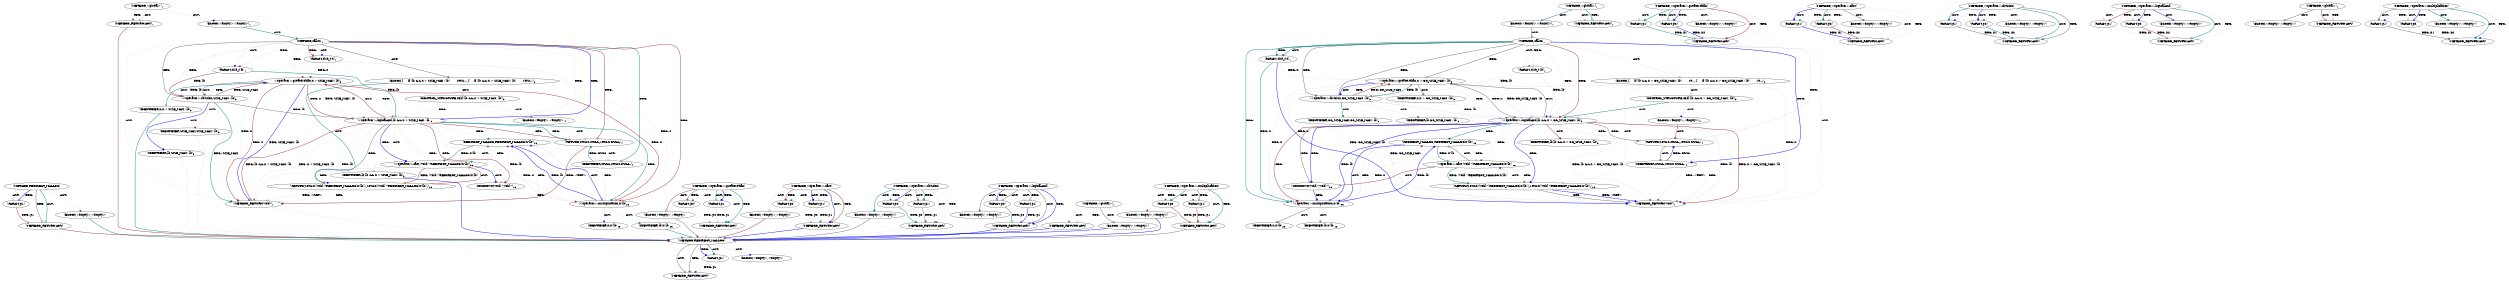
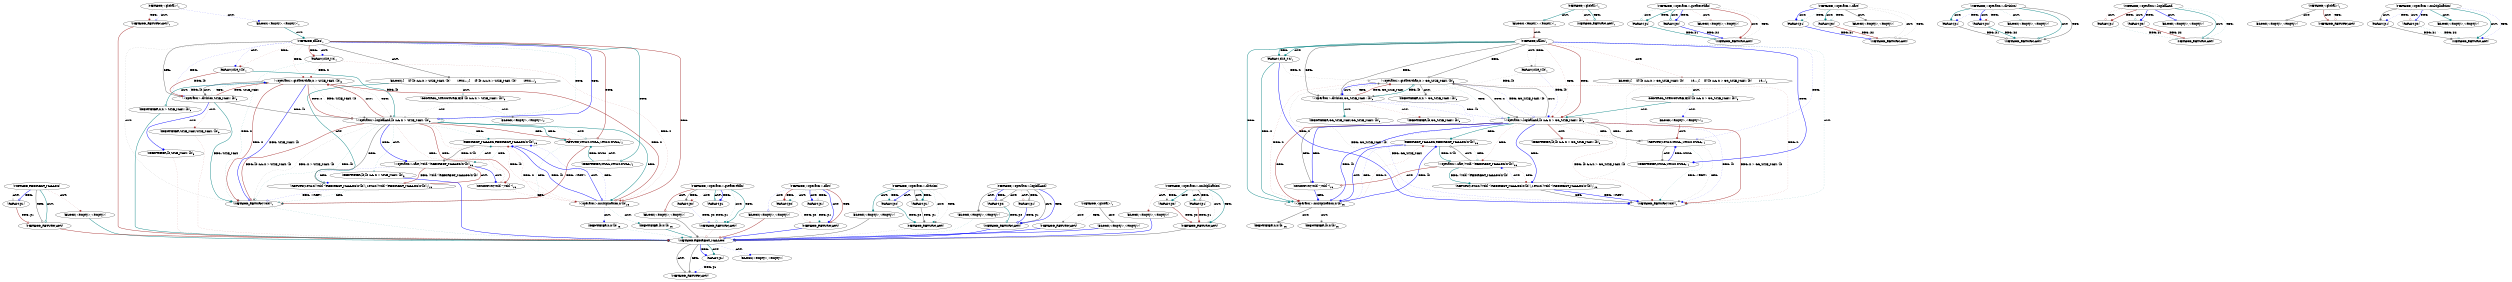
  digraph {
    edge [arrowhead=dot color=teal style=bold]
    n1 [label=<(METHOD,REDIRECT_MALLOC)>]
    n2 [label=<(PARAM,p1)>]
    n3 [label=<(BLOCK,&lt;empty&gt;,&lt;empty&gt;)>]
    n4 [label=<(METHOD_RETURN,ANY)>]
    n5 [label=<(METHOD,REDIRECT_MALLOC)>]
    n6 [label=<(PARAM,p1)>]
    n7 [label=<(BLOCK,&lt;empty&gt;,&lt;empty&gt;)>]
    n8 [label=<(METHOD_RETURN,ANY)>]
    n9 [label=<(METHOD,&lt;global&gt;)<SUB>1</SUB>>]
    n10 [label=<(BLOCK,&lt;empty&gt;,&lt;empty&gt;)<SUB>1</SUB>>]
    n11 [label=<(METHOD_RETURN,ANY)<SUB>1</SUB>>]
    n12 [label=<(METHOD,calloc)<SUB>1</SUB>>]
    n13 [label=<(PARAM,size_t n)<SUB>1</SUB>>]
    n14 [label=<(PARAM,size_t lb)<SUB>1</SUB>>]
    n15 [label=<(BLOCK,{     if (lb &amp;&amp; n &gt; SIZE_MAX / lb)        retur...,{     if (lb &amp;&amp; n &gt; SIZE_MAX / lb)        retur...)<SUB>2</SUB>>]
    n16 [label=<(&lt;operator&gt;.logicalAnd,lb &amp;&amp; n &gt; SIZE_MAX / lb)<SUB>3</SUB>>]
    n17 [label=<(&lt;operator&gt;.greaterThan,n &gt; SIZE_MAX / lb)<SUB>3</SUB>>]
    n18 [label=<(&lt;operator&gt;.division,SIZE_MAX / lb)<SUB>3</SUB>>]
    n19 [label=<(RETURN,return NULL;,return NULL;)<SUB>4</SUB>>]
    n20 [label=<(IDENTIFIER,NULL,return NULL;)<SUB>4</SUB>>]
    n21 [label=<(&lt;operator&gt;.multiplication,n*lb)<SUB>26</SUB>>]
    n22 [label=<(METHOD_RETURN,void*)<SUB>1</SUB>>]
    n23 [label=<(CONTROL_STRUCTURE,IF,if (lb &amp;&amp; n &gt; SIZE_MAX / lb))<SUB>3</SUB>>]
    n24 [label=<(RETURN,return((void *)REDIRECT_MALLOC(n*lb));,return((void *)REDIRECT_MALLOC(n*lb));)<SUB>26</SUB>>]
    n25 [label=<(IDENTIFIER,lb,lb &amp;&amp; n &gt; SIZE_MAX / lb)<SUB>3</SUB>>]
    n26 [label=<(&lt;operator&gt;.cast,(void *)REDIRECT_MALLOC(n*lb))<SUB>26</SUB>>]
    n27 [label=<(UNKNOWN,void *,void *)<SUB>26</SUB>>]
    n28 [label=<(REDIRECT_MALLOC,REDIRECT_MALLOC(n*lb))<SUB>26</SUB>>]
    n29 [label=<(IDENTIFIER,n,n &gt; SIZE_MAX / lb)<SUB>3</SUB>>]
    n30 [label=<(IDENTIFIER,SIZE_MAX,SIZE_MAX / lb)<SUB>3</SUB>>]
    n31 [label=<(IDENTIFIER,lb,SIZE_MAX / lb)<SUB>3</SUB>>]
    n32 [label=<(IDENTIFIER,n,n*lb)<SUB>26</SUB>>]
    n33 [label=<(IDENTIFIER,lb,n*lb)<SUB>26</SUB>>]
    n34 [label=<(BLOCK,&lt;empty&gt;,&lt;empty&gt;)<SUB>4</SUB>>]
    n35 [label=<(METHOD,&lt;operator&gt;.greaterThan)>]
    n36 [label=<(PARAM,p1)>]
    n37 [label=<(PARAM,p2)>]
    n38 [label=<(BLOCK,&lt;empty&gt;,&lt;empty&gt;)>]
    n39 [label=<(METHOD_RETURN,ANY)>]
    n40 [label=<(METHOD,&lt;operator&gt;.cast)>]
    n41 [label=<(PARAM,p1)>]
    n42 [label=<(PARAM,p2)>]
    n43 [label=<(BLOCK,&lt;empty&gt;,&lt;empty&gt;)>]
    n44 [label=<(METHOD_RETURN,ANY)>]
    n45 [label=<(METHOD,&lt;operator&gt;.division)>]
    n46 [label=<(PARAM,p1)>]
    n47 [label=<(PARAM,p2)>]
    n48 [label=<(BLOCK,&lt;empty&gt;,&lt;empty&gt;)>]
    n49 [label=<(METHOD_RETURN,ANY)>]
    n50 [label=<(METHOD,&lt;operator&gt;.logicalAnd)>]
    n51 [label=<(PARAM,p1)>]
    n52 [label=<(PARAM,p2)>]
    n53 [label=<(BLOCK,&lt;empty&gt;,&lt;empty&gt;)>]
    n54 [label=<(METHOD_RETURN,ANY)>]
    n55 [label=<(METHOD,&lt;global&gt;)<SUB>1</SUB>>]
    n56 [label=<(BLOCK,&lt;empty&gt;,&lt;empty&gt;)>]
    n57 [label=<(METHOD_RETURN,ANY)>]
    n58 [label=<(METHOD,&lt;operator&gt;.multiplication)>]
    n59 [label=<(PARAM,p1)>]
    n60 [label=<(PARAM,p2)>]
    n61 [label=<(BLOCK,&lt;empty&gt;,&lt;empty&gt;)>]
    n62 [label=<(METHOD_RETURN,ANY)>]
    n63 [label=<(METHOD,&lt;global&gt;)<SUB>1</SUB>>]
    n64 [label=<(BLOCK,&lt;empty&gt;,&lt;empty&gt;)<SUB>1</SUB>>]
    n65 [label=<(METHOD_RETURN,ANY)<SUB>1</SUB>>]
    n66 [label=<(METHOD,calloc)<SUB>1</SUB>>]
    n67 [label=<(PARAM,size_t n)<SUB>1</SUB>>]
    n68 [label=<(PARAM,size_t lb)<SUB>1</SUB>>]
    n69 [label=<(BLOCK,{     if (lb &amp;&amp; n &gt; GC_SIZE_MAX / lb)        re...,{     if (lb &amp;&amp; n &gt; GC_SIZE_MAX / lb)        re...)<SUB>2</SUB>>]
    n70 [label=<(&lt;operator&gt;.logicalAnd,lb &amp;&amp; n &gt; GC_SIZE_MAX / lb)<SUB>3</SUB>>]
    n71 [label=<(&lt;operator&gt;.greaterThan,n &gt; GC_SIZE_MAX / lb)<SUB>3</SUB>>]
    n72 [label=<(&lt;operator&gt;.division,GC_SIZE_MAX / lb)<SUB>3</SUB>>]
    n73 [label=<(RETURN,return NULL;,return NULL;)<SUB>4</SUB>>]
    n74 [label=<(IDENTIFIER,NULL,return NULL;)<SUB>4</SUB>>]
    n75 [label=<(&lt;operator&gt;.multiplication,n*lb)<SUB>26</SUB>>]
    n76 [label=<(METHOD_RETURN,void*)<SUB>1</SUB>>]
    n77 [label=<(CONTROL_STRUCTURE,IF,if (lb &amp;&amp; n &gt; GC_SIZE_MAX / lb))<SUB>3</SUB>>]
    n78 [label=<(RETURN,return((void *)REDIRECT_MALLOC(n*lb));,return((void *)REDIRECT_MALLOC(n*lb));)<SUB>26</SUB>>]
    n79 [label=<(IDENTIFIER,lb,lb &amp;&amp; n &gt; GC_SIZE_MAX / lb)<SUB>3</SUB>>]
    n80 [label=<(&lt;operator&gt;.cast,(void *)REDIRECT_MALLOC(n*lb))<SUB>26</SUB>>]
    n81 [label=<(UNKNOWN,void *,void *)<SUB>26</SUB>>]
    n82 [label=<(REDIRECT_MALLOC,REDIRECT_MALLOC(n*lb))<SUB>26</SUB>>]
    n83 [label=<(IDENTIFIER,n,n &gt; GC_SIZE_MAX / lb)<SUB>3</SUB>>]
    n84 [label=<(IDENTIFIER,GC_SIZE_MAX,GC_SIZE_MAX / lb)<SUB>3</SUB>>]
    n85 [label=<(IDENTIFIER,lb,GC_SIZE_MAX / lb)<SUB>3</SUB>>]
    n86 [label=<(IDENTIFIER,n,n*lb)<SUB>26</SUB>>]
    n87 [label=<(IDENTIFIER,lb,n*lb)<SUB>26</SUB>>]
    n88 [label=<(BLOCK,&lt;empty&gt;,&lt;empty&gt;)<SUB>4</SUB>>]
    n89 [label=<(METHOD,&lt;operator&gt;.greaterThan)>]
    n90 [label=<(PARAM,p1)>]
    n91 [label=<(PARAM,p2)>]
    n92 [label=<(BLOCK,&lt;empty&gt;,&lt;empty&gt;)>]
    n93 [label=<(METHOD_RETURN,ANY)>]
    n94 [label=<(METHOD,&lt;operator&gt;.cast)>]
    n95 [label=<(PARAM,p1)>]
    n96 [label=<(PARAM,p2)>]
    n97 [label=<(BLOCK,&lt;empty&gt;,&lt;empty&gt;)>]
    n98 [label=<(METHOD_RETURN,ANY)>]
    n99 [label=<(METHOD,&lt;operator&gt;.division)>]
    n100 [label=<(PARAM,p1)>]
    n101 [label=<(PARAM,p2)>]
    n102 [label=<(BLOCK,&lt;empty&gt;,&lt;empty&gt;)>]
    n103 [label=<(METHOD_RETURN,ANY)>]
    n104 [label=<(METHOD,&lt;operator&gt;.logicalAnd)>]
    n105 [label=<(PARAM,p1)>]
    n106 [label=<(PARAM,p2)>]
    n107 [label=<(BLOCK,&lt;empty&gt;,&lt;empty&gt;)>]
    n108 [label=<(METHOD_RETURN,ANY)>]
    n109 [label=<(METHOD,&lt;global&gt;)<SUB>1</SUB>>]
    n110 [label=<(BLOCK,&lt;empty&gt;,&lt;empty&gt;)>]
    n111 [label=<(METHOD_RETURN,ANY)>]
    n112 [label=<(METHOD,&lt;operator&gt;.multiplication)>]
    n113 [label=<(PARAM,p1)>]
    n114 [label=<(PARAM,p2)>]
    n115 [label=<(BLOCK,&lt;empty&gt;,&lt;empty&gt;)>]
    n116 [label=<(METHOD_RETURN,ANY)>]
    n1 -> n2 [arrowhead=odot color=gray40 label="AST: " style=dotted]
    n1 -> n2 [arrowhead=odot color=blue label="DDG: "]
    n1 -> n3 [color=brown label="AST: " style=dotted]
    n1 -> n4 [arrowhead=odot label="AST: "]
    n1 -> n4 [arrowhead=odot color=gray40 label="CFG: "]
    n2 -> n4 [arrowhead=odot color=brown label="DDG: p1"]
    n3 -> n5
    n4 -> n5 [arrowhead=odot color=brown]
    n5 -> n6 [label="AST: "]
    n5 -> n6 [color=blue label="DDG: "]
    n5 -> n7 [color=blue label="AST: " style=dotted]
    n5 -> n8 [arrowhead=odot color=gray40 label="AST: "]
    n5 -> n8 [color=gray40 label="CFG: "]
    n6 -> n8 [color=blue label="DDG: p1" style=dotted]
    n9 -> n10 [color=blue label="AST: " style=dotted]
    n9 -> n11 [arrowhead=odot color=blue label="AST: " style=dotted]
    n9 -> n11 [color=brown label="CFG: " style=dotted]
    n10 -> n12 [label="AST: "]
    n11 -> n5 [arrowhead=odot color=brown]
    n12 -> n13 [color=blue label="AST: " style=dotted]
    n12 -> n13 [color=brown label="DDG: "]
    n12 -> n14 [color=blue label="AST: " style=dotted]
    n12 -> n14 [color=brown label="DDG: " style=dotted]
    n12 -> n15 [color=gray40 label="AST: "]
    n12 -> n16 [arrowhead=odot color=blue label="CFG: "]
    n12 -> n16 [arrowhead=odot label="DDG: " style=dotted]
    n12 -> n17 [color=brown label="DDG: " style=dotted]
    n12 -> n18 [arrowhead=odot color=gray40 label="CFG: "]
    n12 -> n18 [arrowhead=odot color=blue label="DDG: " style=dotted]
    n12 -> n19 [arrowhead=odot color=brown label="DDG: "]
    n12 -> n20 [arrowhead=odot label="DDG: "]
    n12 -> n21 [arrowhead=odot color=brown label="DDG: "]
    n12 -> n22 [color=gray40 label="AST: " style=dotted]
    n13 -> n17 [color=brown label="DDG: n" style=dotted]
    n13 -> n21 [color=brown label="DDG: n" style=dotted]
    n13 -> n22 [arrowhead=odot label="DDG: n" style=dotted]
    n14 -> n16 [arrowhead=odot label="DDG: lb"]
    n14 -> n18 [color=brown label="DDG: lb"]
    n15 -> n23 [arrowhead=odot label="AST: " style=dotted]
    n15 -> n24 [arrowhead=odot label="AST: "]
    n16 -> n17 [color=brown label="AST: "]
    n16 -> n19 [arrowhead=odot color=brown label="CFG: "]
    n16 -> n19 [label="CDG: "]
    n16 -> n21 [arrowhead=odot color=brown label="DDG: lb" style=dotted]
    n16 -> n21 [label="CDG: "]
    n16 -> n22 [arrowhead=odot label="DDG: lb" style=dotted]
    n16 -> n22 [color=gray40 label="DDG: n &gt; SIZE_MAX / lb" style=dotted]
    n16 -> n22 [arrowhead=odot color=brown label="DDG: lb &amp;&amp; n &gt; SIZE_MAX / lb"]
    n16 -> n24 [arrowhead=odot color=gray40 label="CDG: "]
    n16 -> n25 [arrowhead=odot label="AST: " style=dotted]
    n16 -> n26 [color=blue label="CDG: "]
    n16 -> n27 [color=brown label="CFG: "]
    n16 -> n27 [arrowhead=odot color=brown label="CDG: " style=dotted]
    n16 -> n28 [label="CDG: " style=dotted]
    n17 -> n16 [color=gray40 label="CFG: " style=dotted]
    n17 -> n16 [arrowhead=odot color=brown label="DDG: n"]
    n17 -> n16 [color=gray40 label="DDG: SIZE_MAX / lb" style=dotted]
    n17 -> n18 [color=gray40 label="AST: "]
    n17 -> n21 [arrowhead=odot color=brown label="DDG: n"]
    n17 -> n22 [color=brown label="DDG: n"]
    n17 -> n22 [arrowhead=odot color=blue label="DDG: SIZE_MAX / lb"]
    n17 -> n29 [arrowhead=odot label="AST: "]
    n18 -> n16 [arrowhead=odot color=gray40 label="DDG: lb"]
    n18 -> n17 [label="CFG: " style=dotted]
    n18 -> n17 [arrowhead=odot color=brown label="DDG: SIZE_MAX"]
    n18 -> n17 [color=blue label="DDG: lb" style=dotted]
    n18 -> n22 [label="DDG: SIZE_MAX"]
    n18 -> n30 [color=brown label="AST: " style=dotted]
    n18 -> n31 [color=blue label="AST: "]
    n19 -> n20 [arrowhead=odot color=gray40 label="AST: " style=dotted]
    n19 -> n22 [label="CFG: " style=dotted]
    n19 -> n22 [arrowhead=odot color=brown label="DDG: &lt;RET&gt;"]
    n20 -> n19 [label="DDG: NULL"]
    n21 -> n28 [color=blue label="CFG: " style=dotted]
    n21 -> n28 [color=brown label="DDG: n" style=dotted]
    n21 -> n28 [color=blue label="DDG: lb"]
    n21 -> n32 [color=blue label="AST: " style=dotted]
    n21 -> n33 [label="AST: " style=dotted]
    n22 -> n5 [arrowhead=odot style=dotted]
-   n23 -> n16 [arrowhead=odot color=gray40 label="DDG: " style=dotted]
+   n23 -> n16 [arrowhead=odot color=gray40 label="AST: " style=dotted]
    n23 -> n34 [color=gray40 label="AST: " style=dotted]
    n24 -> n22 [arrowhead=odot label="CFG: " style=dotted]
    n24 -> n22 [arrowhead=odot color=blue label="DDG: &lt;RET&gt;" style=dotted]
    n24 -> n26 [arrowhead=odot color=brown label="AST: "]
    n25 -> n5 [arrowhead=odot color=blue]
    n26 -> n24 [color=blue label="CFG: " style=dotted]
    n26 -> n24 [arrowhead=odot color=brown label="DDG: (void *)REDIRECT_MALLOC(n*lb)"]
    n26 -> n27 [color=blue label="AST: "]
    n26 -> n28 [label="AST: " style=dotted]
    n27 -> n21 [color=brown label="CFG: " style=dotted]
    n28 -> n21 [arrowhead=odot color=blue label="AST: "]
    n28 -> n26 [label="CFG: " style=dotted]
    n28 -> n26 [color=gray40 label="DDG: n*lb"]
    n29 -> n5 [arrowhead=odot]
    n30 -> n5 [color=brown style=dotted]
    n31 -> n5 [arrowhead=odot color=brown style=dotted]
    n32 -> n5 [style=dotted]
    n33 -> n5 [arrowhead=odot]
    n34 -> n19 [arrowhead=odot label="AST: " style=dotted]
    n35 -> n36 [arrowhead=odot label="AST: "]
    n35 -> n36 [color=blue label="DDG: "]
    n35 -> n37 [color=brown label="AST: " style=dotted]
    n35 -> n37 [color=gray40 label="DDG: "]
    n35 -> n38 [arrowhead=odot color=brown label="AST: "]
    n35 -> n39 [label="AST: " style=dotted]
    n35 -> n39 [label="CFG: "]
    n36 -> n39 [arrowhead=odot label="DDG: p1" style=dotted]
    n37 -> n39 [arrowhead=odot color=blue label="DDG: p2" style=dotted]
    n38 -> n5 [color=gray40]
    n39 -> n5 [arrowhead=odot color=brown style=dotted]
    n40 -> n41 [color=blue label="AST: "]
    n40 -> n41 [arrowhead=odot color=gray40 label="DDG: " style=dotted]
    n40 -> n42 [label="AST: " style=dotted]
    n40 -> n42 [color=brown label="DDG: "]
    n40 -> n43 [arrowhead=odot color=blue label="AST: " style=dotted]
    n40 -> n44 [color=blue label="AST: "]
    n40 -> n44 [arrowhead=odot color=brown label="CFG: "]
    n41 -> n44 [label="DDG: p1" style=dotted]
    n42 -> n44 [arrowhead=odot color=brown label="DDG: p2" style=dotted]
    n43 -> n5 [arrowhead=odot color=brown]
    n44 -> n5 [arrowhead=odot color=blue]
    n45 -> n46 [color=gray40 label="AST: "]
    n45 -> n46 [label="DDG: "]
    n45 -> n47 [arrowhead=odot color=blue label="AST: "]
    n45 -> n47 [label="DDG: " style=dotted]
    n45 -> n48 [label="AST: "]
    n45 -> n49 [label="AST: " style=dotted]
    n45 -> n49 [color=gray40 label="CFG: " style=dotted]
    n46 -> n49 [color=gray40 label="DDG: p1"]
    n47 -> n49 [label="DDG: p2"]
    n48 -> n5 [color=gray40]
    n49 -> n5 [color=gray40 style=dotted]
    n50 -> n51 [arrowhead=odot color=brown label="AST: " style=dotted]
    n50 -> n51 [arrowhead=odot color=gray40 label="DDG: "]
    n50 -> n52 [arrowhead=odot color=gray40 label="AST: "]
    n50 -> n52 [arrowhead=odot color=blue label="DDG: "]
    n50 -> n53 [color=gray40 label="AST: "]
    n50 -> n54 [color=gray40 label="AST: "]
    n50 -> n54 [color=blue label="CFG: "]
    n51 -> n54 [arrowhead=odot color=blue label="DDG: p1"]
    n52 -> n54 [arrowhead=odot label="DDG: p2"]
    n53 -> n5 [style=dotted]
    n54 -> n5 [color=blue]
    n55 -> n56 [arrowhead=odot color=gray40 label="AST: "]
    n55 -> n57 [color=gray40 label="AST: " style=dotted]
    n55 -> n57 [arrowhead=odot color=gray40 label="CFG: " style=dotted]
    n56 -> n5 [color=blue]
    n57 -> n5 [arrowhead=odot color=blue]
    n58 -> n59 [label="AST: " style=dotted]
    n58 -> n59 [arrowhead=odot color=gray40 label="DDG: "]
    n58 -> n60 [label="AST: "]
    n58 -> n60 [color=gray40 label="DDG: " style=dotted]
    n58 -> n61 [color=brown label="AST: " style=dotted]
    n58 -> n62 [arrowhead=odot color=gray40 label="AST: " style=dotted]
    n58 -> n62 [label="CFG: "]
    n59 -> n62 [color=brown label="DDG: p1"]
    n60 -> n62 [arrowhead=odot color=brown label="DDG: p2"]
    n61 -> n5 [arrowhead=odot color=blue]
    n62 -> n5 [color=gray40]
    n63 -> n64 [arrowhead=odot label="AST: "]
    n63 -> n65 [arrowhead=odot color=brown label="AST: " style=dotted]
    n63 -> n65 [arrowhead=odot label="CFG: "]
    n64 -> n66 [arrowhead=odot color=brown label="AST: "]
    n66 -> n67 [label="AST: "]
    n66 -> n67 [label="DDG: "]
    n66 -> n68 [color=gray40 label="AST: " style=dotted]
    n66 -> n68 [arrowhead=odot color=gray40 label="DDG: " style=dotted]
    n66 -> n69 [arrowhead=odot color=brown label="AST: " style=dotted]
    n66 -> n70 [color=brown label="CFG: " style=dotted]
    n66 -> n70 [color=brown label="DDG: "]
    n66 -> n71 [arrowhead=odot color=gray40 label="DDG: "]
    n66 -> n72 [color=gray40 label="CFG: "]
    n66 -> n72 [arrowhead=odot color=gray40 label="DDG: "]
    n66 -> n73 [arrowhead=odot color=blue label="DDG: " style=dotted]
    n66 -> n74 [color=blue label="DDG: "]
    n66 -> n75 [label="DDG: "]
    n66 -> n76 [label="AST: " style=dotted]
    n67 -> n71 [arrowhead=odot color=gray40 label="DDG: n" style=dotted]
    n67 -> n75 [label="DDG: n"]
    n67 -> n76 [color=blue label="DDG: n"]
    n68 -> n70 [color=blue label="DDG: lb" style=dotted]
    n68 -> n72 [color=gray40 label="DDG: lb" style=dotted]
    n69 -> n77 [arrowhead=odot label="AST: " style=dotted]
    n69 -> n78 [arrowhead=odot color=gray40 label="AST: " style=dotted]
    n70 -> n71 [color=gray40 label="AST: "]
    n70 -> n73 [arrowhead=odot color=gray40 label="CFG: " style=dotted]
    n70 -> n73 [color=gray40 label="CDG: "]
    n70 -> n75 [arrowhead=odot color=blue label="DDG: lb"]
    n70 -> n75 [color=brown label="CDG: "]
    n70 -> n76 [color=blue label="DDG: lb" style=dotted]
    n70 -> n76 [color=brown label="DDG: n &gt; GC_SIZE_MAX / lb"]
    n70 -> n76 [color=brown label="DDG: lb &amp;&amp; n &gt; GC_SIZE_MAX / lb" style=dotted]
    n70 -> n78 [color=blue label="CDG: "]
    n70 -> n79 [color=brown label="AST: "]
    n70 -> n80 [color=brown label="CDG: " style=dotted]
    n70 -> n81 [arrowhead=odot color=gray40 label="CFG: "]
    n70 -> n81 [color=blue label="CDG: "]
    n70 -> n82 [label="CDG: "]
    n71 -> n70 [label="CFG: " style=dotted]
    n71 -> n70 [color=gray40 label="DDG: n"]
    n71 -> n70 [arrowhead=odot color=blue label="DDG: GC_SIZE_MAX / lb" style=dotted]
    n71 -> n72 [color=blue label="AST: "]
    n71 -> n75 [color=brown label="DDG: n" style=dotted]
    n71 -> n76 [arrowhead=odot color=brown label="DDG: n" style=dotted]
    n71 -> n76 [arrowhead=odot color=gray40 label="DDG: GC_SIZE_MAX / lb" style=dotted]
    n71 -> n83 [color=gray40 label="AST: "]
    n72 -> n70 [arrowhead=odot color=blue label="DDG: lb" style=dotted]
    n72 -> n71 [color=gray40 label="CFG: " style=dotted]
    n72 -> n71 [color=brown label="DDG: GC_SIZE_MAX"]
    n72 -> n71 [arrowhead=odot label="DDG: lb"]
    n72 -> n76 [color=blue label="DDG: GC_SIZE_MAX" style=dotted]
    n72 -> n84 [label="AST: "]
    n72 -> n85 [color=brown label="AST: " style=dotted]
    n73 -> n74 [color=gray40 label="AST: "]
    n73 -> n76 [color=gray40 label="CFG: " style=dotted]
    n73 -> n76 [label="DDG: &lt;RET&gt;" style=dotted]
    n74 -> n73 [color=blue label="DDG: NULL"]
    n75 -> n82 [arrowhead=odot color=blue label="CFG: " style=dotted]
    n75 -> n82 [color=brown label="DDG: n" style=dotted]
    n75 -> n82 [color=blue label="DDG: lb"]
    n75 -> n86 [color=gray40 label="AST: "]
    n75 -> n87 [color=gray40 label="AST: " style=dotted]
    n77 -> n70 [label="AST: "]
    n77 -> n88 [color=blue label="AST: " style=dotted]
    n78 -> n76 [color=gray40 label="CFG: "]
    n78 -> n76 [color=blue label="DDG: &lt;RET&gt;"]
    n78 -> n80 [color=blue label="AST: " style=dotted]
    n80 -> n78 [color=brown label="CFG: " style=dotted]
    n80 -> n78 [label="DDG: (void *)REDIRECT_MALLOC(n*lb)"]
    n80 -> n81 [arrowhead=odot color=brown label="AST: "]
    n80 -> n82 [arrowhead=odot color=gray40 label="AST: "]
    n81 -> n75 [color=blue label="CFG: "]
    n82 -> n75 [color=blue label="AST: "]
    n82 -> n80 [arrowhead=odot label="CFG: " style=dotted]
    n82 -> n80 [arrowhead=odot label="DDG: n*lb"]
    n88 -> n73 [color=brown label="AST: "]
    n89 -> n90 [arrowhead=odot label="AST: " style=dotted]
    n89 -> n90 [label="DDG: "]
    n89 -> n91 [arrowhead=odot label="AST: "]
    n89 -> n91 [color=blue label="DDG: "]
    n89 -> n92 [arrowhead=odot color=brown label="AST: " style=dotted]
    n89 -> n93 [color=brown label="AST: "]
    n89 -> n93 [arrowhead=odot color=gray40 label="CFG: " style=dotted]
    n90 -> n93 [arrowhead=odot label="DDG: p1"]
    n91 -> n93 [arrowhead=odot color=blue label="DDG: p2"]
    n94 -> n95 [color=blue label="AST: "]
    n94 -> n95 [label="DDG: " style=dotted]
    n94 -> n96 [label="AST: "]
    n94 -> n96 [arrowhead=odot label="DDG: " style=dotted]
    n94 -> n97 [color=gray40 label="AST: "]
    n94 -> n98 [arrowhead=odot color=gray40 label="AST: " style=dotted]
    n94 -> n98 [arrowhead=odot color=gray40 label="CFG: " style=dotted]
    n95 -> n98 [arrowhead=odot color=blue label="DDG: p1"]
    n96 -> n98 [arrowhead=odot color=brown label="DDG: p2"]
    n99 -> n100 [label="AST: "]
    n99 -> n100 [color=blue label="DDG: " style=dotted]
    n99 -> n101 [color=blue label="AST: "]
    n99 -> n101 [color=brown label="DDG: " style=dotted]
    n99 -> n102 [arrowhead=odot label="AST: " style=dotted]
    n99 -> n103 [arrowhead=odot label="AST: "]
    n99 -> n103 [color=gray40 label="CFG: "]
    n100 -> n103 [arrowhead=odot color=gray40 label="DDG: p1"]
    n101 -> n103 [label="DDG: p2"]
    n104 -> n105 [arrowhead=odot color=brown label="AST: " style=dotted]
    n104 -> n105 [color=brown label="DDG: "]
    n104 -> n106 [arrowhead=odot label="AST: " style=dotted]
    n104 -> n106 [color=blue label="DDG: "]
    n104 -> n107 [arrowhead=odot color=blue label="AST: "]
    n104 -> n108 [arrowhead=odot label="AST: "]
    n104 -> n108 [arrowhead=odot label="CFG: " style=dotted]
    n105 -> n108 [arrowhead=odot label="DDG: p1" style=dotted]
    n106 -> n108 [arrowhead=odot color=brown label="DDG: p2"]
    n109 -> n110 [arrowhead=odot color=gray40 label="AST: "]
    n109 -> n111 [arrowhead=odot color=brown label="AST: "]
    n109 -> n111 [arrowhead=odot color=brown label="CFG: " style=dotted]
    n112 -> n113 [color=gray40 label="AST: "]
    n112 -> n113 [color=blue label="DDG: " style=dotted]
    n112 -> n114 [arrowhead=odot color=brown label="AST: " style=dotted]
    n112 -> n114 [arrowhead=odot color=blue label="DDG: "]
    n112 -> n115 [label="AST: "]
    n112 -> n116 [label="AST: "]
    n112 -> n116 [color=blue label="CFG: " style=dotted]
    n113 -> n116 [color=gray40 label="DDG: p1"]
    n114 -> n116 [arrowhead=odot label="DDG: p2" style=dotted]
  }
